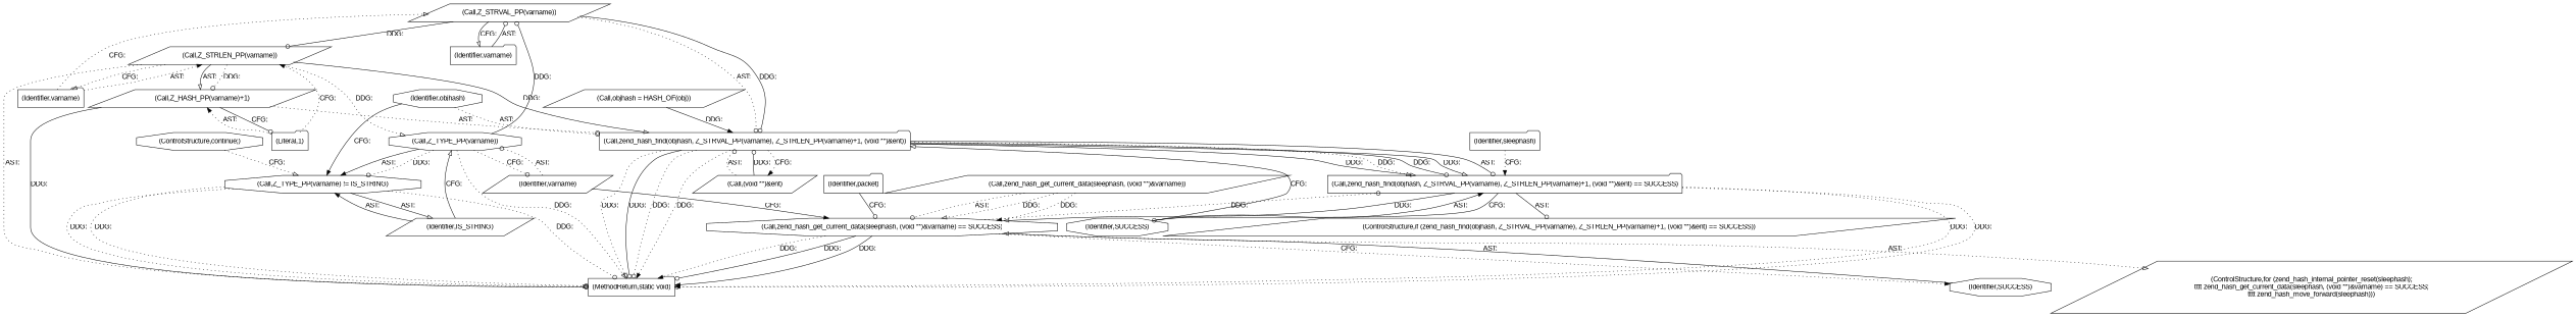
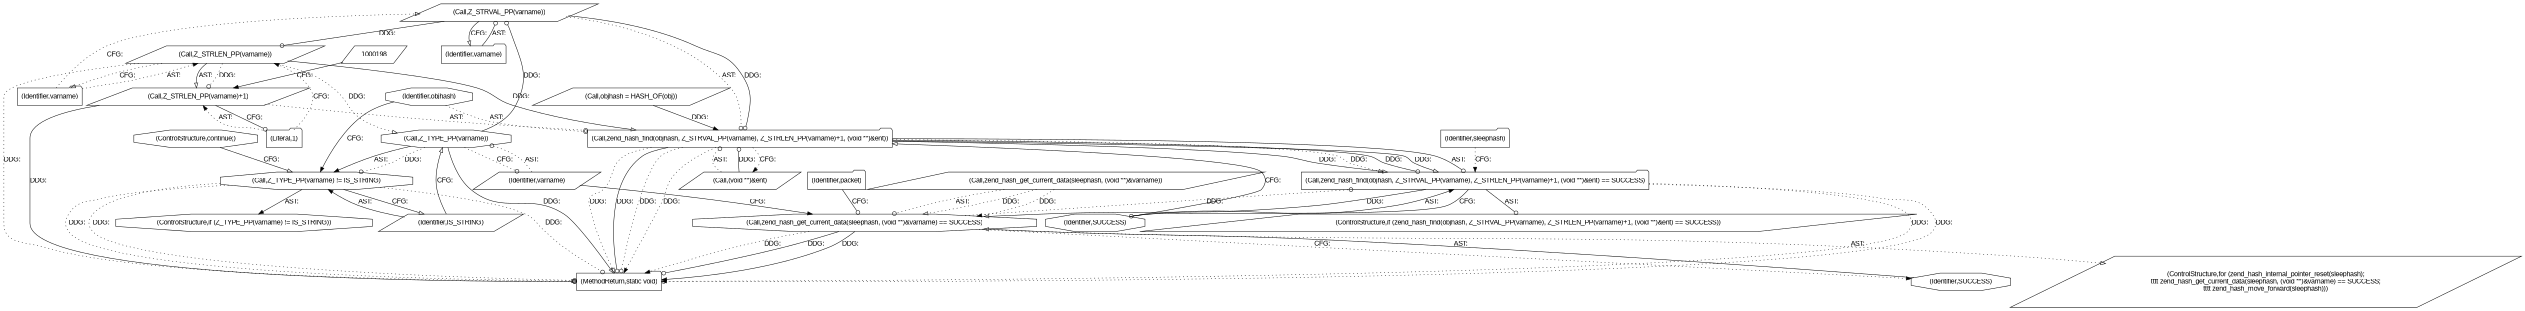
  digraph {
    fontname="Liberation Sans"
    node [fontname="Liberation Sans" shape=parallelogram]
    edge [arrowhead=odot fontname="Liberation Sans" style=solid]
    n1 [label="(Call,Z_STRVAL_PP(varname))"]
    n2 [label="(Call,Z_STRLEN_PP(varname))"]
    n3 [label="(Call,zend_hash_find(objhash, Z_STRVAL_PP(varname), Z_STRLEN_PP(varname)+1, (void **)&ent))" shape=folder]
    n4 [label="(Identifier,varname)" shape=folder]
    n5 [label="(Call,Z_TYPE_PP(varname))" shape=octagon]
    n6 [label="(MethodReturn,static void)" shape=folder]
-   n7 [label="(Call,Z_HASH_PP(varname)+1)"]
+   n7 [label="(Call,Z_STRLEN_PP(varname)+1)"]
    n8 [label="(Identifier,varname)" shape=folder]
    n9 [label="(Call,zend_hash_find(objhash, Z_STRVAL_PP(varname), Z_STRLEN_PP(varname)+1, (void **)&ent) == SUCCESS)" shape=folder]
    n10 [label="(Call,(void **)&ent)"]
    n11 [label="(Call,Z_TYPE_PP(varname) != IS_STRING)" shape=octagon]
    n12 [label="(Identifier,varname)"]
+   n13 [label="(ControlStructure,if (Z_TYPE_PP(varname) != IS_STRING))" shape=octagon]
    n14 [label="(Identifier,IS_STRING)"]
    n15 [label="(Call,zend_hash_get_current_data(sleephash, (void **)&varname) == SUCCESS)" shape=octagon]
    n16 [label="(Literal,1)" shape=folder]
    n17 [label="(Identifier,SUCCESS)" shape=octagon]
    n18 [label="(ControlStructure,if (zend_hash_find(objhash, Z_STRVAL_PP(varname), Z_STRLEN_PP(varname)+1, (void **)&ent) == SUCCESS))"]
    n19 [label="(Identifier,SUCCESS)" shape=octagon]
    n20 [label="(ControlStructure,for (zend_hash_internal_pointer_reset(sleephash);\n\t\t\t\t zend_hash_get_current_data(sleephash, (void **)&varname) == SUCCESS;\n\t\t\t\t zend_hash_move_forward(sleephash)))"]
    n21 [label="(Identifier,packet)" shape=folder]
    n22 [label="(Call,zend_hash_get_current_data(sleephash, (void **)&varname))"]
    n23 [label="(Identifier,objhash)" shape=octagon]
    n24 [label="(Call,objhash = HASH_OF(obj))"]
    n25 [label="(Identifier,sleephash)" shape=folder]
    n26 [label="(ControlStructure,continue;)" shape=octagon]
+   1000198
    n1 -> n2 [label="DDG: "]
    n1 -> n3 [label="AST: " style=dotted]
    n1 -> n3 [label="DDG: "]
    n1 -> n4 [arrowhead=onormal label="CFG: "]
    n2 -> n3 [arrowhead=onormal label="DDG: "]
    n2 -> n5 [arrowhead=onormal label="DDG: " style=dotted]
-   n2 -> n6 [label="AST: " style=dotted]
+   n2 -> n6 [label="DDG: " style=dotted]
    n2 -> n7 [arrowhead=onormal label="AST: "]
    n2 -> n7 [label="DDG: " style=dotted]
    n2 -> n8 [arrowhead=onormal label="CFG: " style=dotted]
    n3 -> n6 [arrowhead=onormal label="DDG: " style=dotted]
    n3 -> n6 [label="DDG: "]
    n3 -> n6 [label="DDG: " style=dotted]
    n3 -> n6 [arrowhead=normal label="DDG: " style=dotted]
    n3 -> n9 [label="AST: "]
    n3 -> n9 [arrowhead=onormal label="DDG: "]
    n3 -> n9 [arrowhead=onormal label="DDG: " style=dotted]
    n3 -> n9 [label="DDG: "]
    n3 -> n9 [arrowhead=onormal label="DDG: "]
    n3 -> n10 [arrowhead=normal label="CFG: " style=dotted]
    n4 -> n1 [label="AST: "]
    n5 -> n1 [label="DDG: "]
-   n5 -> n6 [arrowhead=onormal label="DDG: " style=dotted]
+   n5 -> n6 [arrowhead=onormal label="DDG: "]
    n5 -> n11 [arrowhead=normal label="AST: "]
    n5 -> n11 [label="DDG: " style=dotted]
    n5 -> n12 [label="CFG: " style=dotted]
    n7 -> n3 [label="AST: " style=dotted]
    n7 -> n6 [label="DDG: "]
    n7 -> n16 [label="CFG: "]
    n8 -> n1 [arrowhead=onormal label="CFG: " style=dotted]
    n8 -> n2 [arrowhead=normal label="AST: " style=dotted]
    n9 -> n6 [arrowhead=normal label="DDG: " style=dotted]
    n9 -> n6 [label="DDG: " style=dotted]
    n9 -> n15 [arrowhead=onormal label="DDG: "]
    n9 -> n17 [label="CFG: "]
    n9 -> n18 [label="AST: "]
    n10 -> n3 [label="AST: " style=dotted]
    n10 -> n3 [label="DDG: "]
    n11 -> n6 [label="DDG: " style=dotted]
    n11 -> n6 [label="DDG: " style=dotted]
    n11 -> n6 [arrowhead=onormal label="DDG: " style=dotted]
-   n11 -> n14 [arrowhead=onormal label="AST: "]
+   n11 -> n13 [arrowhead=normal label="AST: "]
+   n11 -> n14 [arrowhead=onormal label="CFG: "]
    n12 -> n5 [label="AST: " style=dotted]
    n12 -> n15 [arrowhead=normal label="CFG: "]
    n14 -> n5 [arrowhead=onormal label="CFG: "]
    n14 -> n11 [arrowhead=normal label="AST: "]
    n15 -> n6 [arrowhead=normal label="DDG: " style=dotted]
    n15 -> n6 [label="DDG: "]
    n15 -> n6 [arrowhead=normal label="DDG: "]
    n15 -> n9 [label="DDG: " style=dotted]
    n15 -> n19 [arrowhead=normal label="CFG: " style=dotted]
    n15 -> n20 [arrowhead=onormal label="AST: " style=dotted]
    n16 -> n2 [arrowhead=normal label="CFG: " style=dotted]
    n16 -> n7 [arrowhead=normal label="AST: " style=dotted]
    n17 -> n3 [arrowhead=onormal label="CFG: "]
    n17 -> n9 [arrowhead=normal label="AST: "]
    n19 -> n15 [arrowhead=onormal label="AST: "]
    n21 -> n15 [label="CFG: "]
    n22 -> n15 [label="AST: " style=dotted]
    n22 -> n15 [arrowhead=onormal label="DDG: " style=dotted]
    n22 -> n15 [arrowhead=normal label="DDG: " style=dotted]
    n23 -> n3 [label="AST: " style=dotted]
    n23 -> n11 [arrowhead=normal label="CFG: "]
    n24 -> n3 [arrowhead=normal label="DDG: "]
    n25 -> n9 [arrowhead=normal label="CFG: " style=dotted]
-   n26 -> n11 [arrowhead=onormal label="CFG: " style=dotted]
+   n26 -> n11 [arrowhead=onormal label="CFG: "]
+   1000198 -> n7 [arrowhead=normal label="CFG: "]
  }
